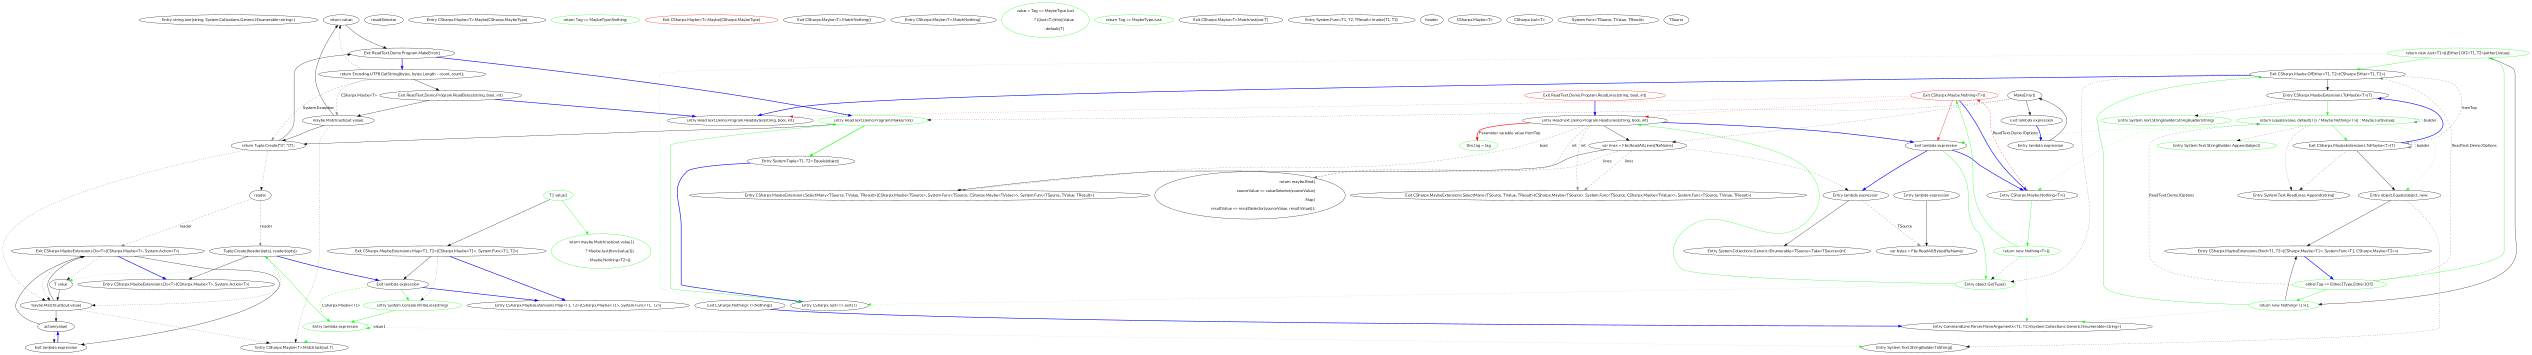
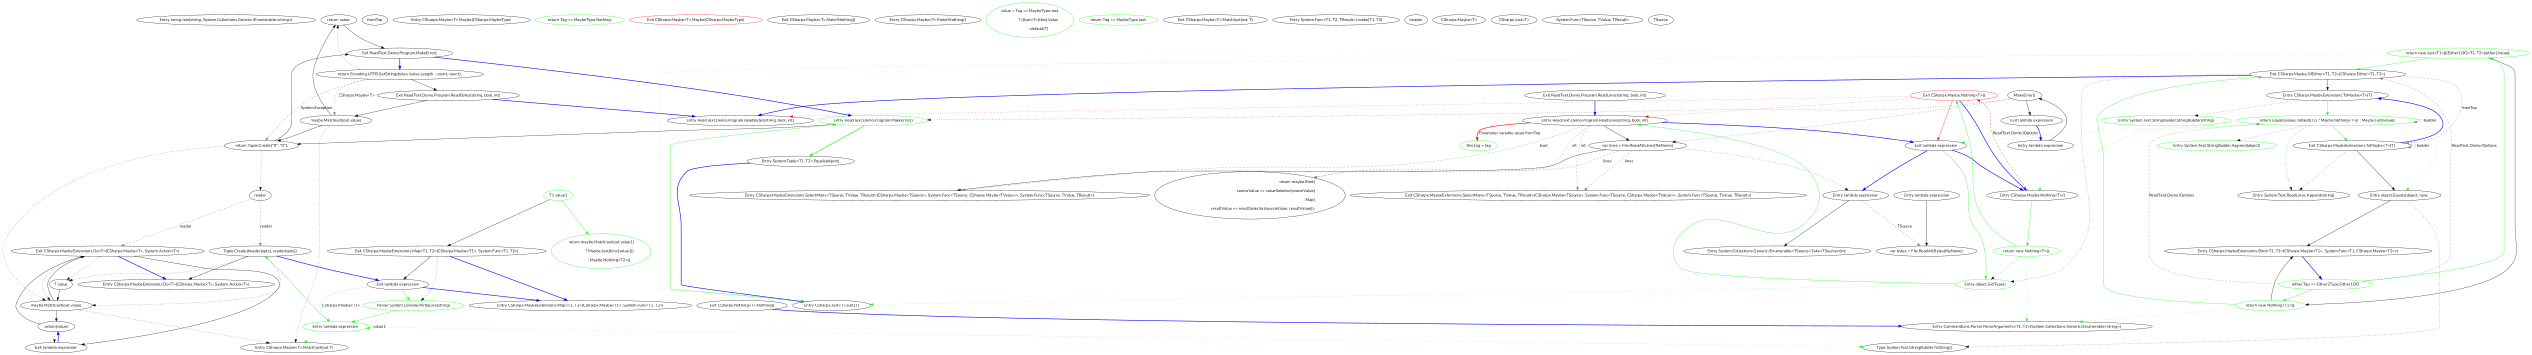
  digraph {
    fontname=Nunito
    node [cluster="lambda expression" file="ResultExtensions.cs" fontname=Nunito span="0-0"]
    edge [fontname=Nunito style=solid]
    n1 [cluster="string.Join(string, System.Collections.Generic.IEnumerable<string>)" label="Entry string.Join(string, System.Collections.Generic.IEnumerable<string>)"]
    n2 [cluster="CSharpx.MaybeExtensions.FromJust<T>(CSharpx.Maybe<T>, System.Exception)" label="return value;" span="165-165"]
    n3 [cluster="ReadText.Demo.Program.MakeError()" label="Exit ReadText.Demo.Program.MakeError()" span="74-74"]
    n4 [cluster="ReadText.Demo.Program.MakeError()" color=green community=0 label="Entry ReadText.Demo.Program.MakeError()" span="74-74"]
    n5 [cluster="ReadText.Demo.Program.ReadBytes(string, bool, int)" label="return Encoding.UTF8.GetString(bytes, bytes.Length - count, count);" span="71-71"]
    n6 [cluster="CSharpx.Nothing<T>.Nothing()" label="Exit CSharpx.Nothing<T>.Nothing()" span="48-48"]
    n7 [cluster="CommandLine.Parser.ParseArguments<T1, T2>(System.Collections.Generic.IEnumerable<string>)" label="Entry CommandLine.Parser.ParseArguments<T1, T2>(System.Collections.Generic.IEnumerable<string>)" span="25-25"]
    n8 [cluster="CSharpx.MaybeExtensions.FromJust<T>(CSharpx.Maybe<T>, System.Exception)" label="maybe.MatchJust(out value)" span="163-163"]
    n9 [cluster="ReadText.Demo.Program.MakeError()" label="return Tuple.Create(''\0'', ''\0'');" span="76-76"]
    n10 [cluster="CSharpx.Maybe<T>.MatchJust(out T)" label="Entry CSharpx.Maybe<T>.MatchJust(out T)" span="34-34"]
    n11 [cluster="CSharpx.MaybeExtensions.Do<T>(CSharpx.Maybe<T>, System.Action<T>)" label="maybe.MatchJust(out value)" span="137-137"]
    n12 [cluster="System.ArgumentException.ArgumentException(string)" label=reader span=""]
    n13 [label="Exit lambda expression" span="45-45"]
    n14 [cluster="CSharpx.MaybeExtensions.Do<T>(CSharpx.Maybe<T>, System.Action<T>)" label="action(value)" span="139-139"]
    n15 [cluster="CSharpx.MaybeExtensions.Do<T>(CSharpx.Maybe<T>, System.Action<T>)" label="Exit CSharpx.MaybeExtensions.Do<T>(CSharpx.Maybe<T>, System.Action<T>)" span="134-134"]
    n16 [cluster="CSharpx.Just<T>.Just(T)" label="Entry CSharpx.Just<T>.Just(T)" span="58-58"]
    n17 [cluster="System.Tuple<T1, T2>.Equals(object)" label="Entry System.Tuple<T1, T2>.Equals(object)"]
    n18 [label="Entry lambda expression" span="157-157"]
    n19 [cluster="ReadText.Demo.Program.ReadBytes(string, bool, int)" label="var bytes = File.ReadAllBytes(fileName)" span="66-66"]
-   n20 [cluster="System.Text.StringBuilder.ToString()" label="Entry System.Text.StringBuilder.ToString()"]
+   n20 [cluster="System.Text.StringBuilder.ToString()" label="Type System.Text.StringBuilder.ToString()"]
    n21 [cluster="CSharpx.MaybeExtensions.Do<T>(CSharpx.Maybe<T>, System.Action<T>)" label="T value" span="136-136"]
    n22 [label="Tuple.Create(header(opts), reader(opts))" span="44-44"]
    n23 [label="Exit lambda expression" span="35-39"]
    n24 [cluster="CSharpx.MaybeExtensions.Do<T>(CSharpx.Maybe<T>, System.Action<T>)" label="Entry CSharpx.MaybeExtensions.Do<T>(CSharpx.Maybe<T>, System.Action<T>)" span="134-134"]
-   n25 [cluster="ReadText.Demo.Program.ReadLines(string, bool, int)" label="Exit ReadText.Demo.Program.ReadLines(string, bool, int)" span="54-54" color=red]
+   n25 [cluster="ReadText.Demo.Program.ReadLines(string, bool, int)" label="Exit ReadText.Demo.Program.ReadLines(string, bool, int)" span="54-54"]
    n26 [cluster="ReadText.Demo.Program.ReadLines(string, bool, int)" label="Entry ReadText.Demo.Program.ReadLines(string, bool, int)" span="54-54"]
    n27 [cluster="ReadText.Demo.Program.ReadLines(string, bool, int)" label="var lines = File.ReadAllLines(fileName)" span="56-56"]
    n28 [cluster="CSharpx.MaybeExtensions.SelectMany<TSource, TValue, TResult>(CSharpx.Maybe<TSource>, System.Func<TSource, CSharpx.Maybe<TValue>>, System.Func<TSource, TValue, TResult>)" label="Entry CSharpx.MaybeExtensions.SelectMany<TSource, TValue, TResult>(CSharpx.Maybe<TSource>, System.Func<TSource, CSharpx.Maybe<TValue>>, System.Func<TSource, TValue, TResult>)" span="149-149"]
    n29 [cluster="CSharpx.MaybeExtensions.SelectMany<TSource, TValue, TResult>(CSharpx.Maybe<TSource>, System.Func<TSource, CSharpx.Maybe<TValue>>, System.Func<TSource, TValue, TResult>)" label="return maybe.Bind(\r\n                sourceValue => valueSelector(sourceValue)\r\n                    .Map(\r\n                        resultValue => resultSelector(sourceValue, resultValue)));" span="154-157"]
    n30 [cluster="CSharpx.MaybeExtensions.SelectMany<TSource, TValue, TResult>(CSharpx.Maybe<TSource>, System.Func<TSource, CSharpx.Maybe<TValue>>, System.Func<TSource, TValue, TResult>)" label="Exit CSharpx.MaybeExtensions.SelectMany<TSource, TValue, TResult>(CSharpx.Maybe<TSource>, System.Func<TSource, CSharpx.Maybe<TValue>>, System.Func<TSource, TValue, TResult>)" span="149-149"]
    n31 [label="Exit lambda expression" span="14-20"]
    n32 [cluster="CSharpx.Maybe<T>.Maybe(CSharpx.MaybeType)" color=green community=0 label="this.tag = tag" span="21-21"]
    n33 [label="Entry lambda expression" span="155-157"]
    n34 [cluster="System.Collections.Generic.IEnumerable<TSource>.Take<TSource>(int)" label="Entry System.Collections.Generic.IEnumerable<TSource>.Take<TSource>(int)"]
    n35 [label="Entry lambda expression" span="46-46"]
    n36 [label="MakeError()" span="46-46"]
    n37 [label="Exit lambda expression" span="46-46"]
-   n38 [cluster="System.Console.WriteLine(string)" color=green community=0 label="Entry System.Console.WriteLine(string)"]
+   n38 [cluster="System.Console.WriteLine(string)" color=green community=0 label="Parser System.Console.WriteLine(string)"]
    n39 [color=green community=0 label="Entry lambda expression" span="44-44"]
    n40 [cluster="CSharpx.MaybeExtensions.Map<T1, T2>(CSharpx.Maybe<T1>, System.Func<T1, T2>)" label="Entry CSharpx.MaybeExtensions.Map<T1, T2>(CSharpx.Maybe<T1>, System.Func<T1, T2>)" span="118-118"]
    n41 [cluster="ReadText.Demo.Program.ReadBytes(string, bool, int)" label="Exit ReadText.Demo.Program.ReadBytes(string, bool, int)" span="64-64"]
    n42 [cluster="ReadText.Demo.Program.ReadBytes(string, bool, int)" label="Entry ReadText.Demo.Program.ReadBytes(string, bool, int)" span="64-64"]
    n43 [cluster="object.GetType()" color=green community=0 label="Entry object.GetType()"]
    n44 [cluster="CSharpx.Maybe.Nothing<T>()" label="Entry CSharpx.Maybe.Nothing<T>()" span="75-75"]
    n45 [cluster="CSharpx.Maybe.Nothing<T>()" color=green community=0 label="return new Nothing<T>();" span="77-77"]
    n46 [cluster="CSharpx.Maybe.Nothing<T>()" color=red community=0 label="Exit CSharpx.Maybe.Nothing<T>()" span="75-75"]
    n47 [cluster="CSharpx.Maybe.OfEither<T1, T2>(CSharpx.Either<T1, T2>)" color=green community=0 label="return new Just<T1>(((Either1Of2<T1, T2>)either).Value);" span="93-93"]
    n48 [cluster="CSharpx.Maybe.OfEither<T1, T2>(CSharpx.Either<T1, T2>)" label="Exit CSharpx.Maybe.OfEither<T1, T2>(CSharpx.Either<T1, T2>)" span="89-89"]
    n49 [cluster="CSharpx.Maybe.OfEither<T1, T2>(CSharpx.Either<T1, T2>)" color=green community=0 label="return new Nothing<T1>();" span="95-95"]
    n50 [cluster="CSharpx.MaybeExtensions.ToMaybe<T>(T)" label="Entry CSharpx.MaybeExtensions.ToMaybe<T>(T)" span="105-105"]
    n51 [cluster="CSharpx.MaybeExtensions.ToMaybe<T>(T)" label="Exit CSharpx.MaybeExtensions.ToMaybe<T>(T)" span="105-105"]
    n52 [cluster="CSharpx.MaybeExtensions.Bind<T1, T2>(CSharpx.Maybe<T1>, System.Func<T1, CSharpx.Maybe<T2>>)" label="Entry CSharpx.MaybeExtensions.Bind<T1, T2>(CSharpx.Maybe<T1>, System.Func<T1, CSharpx.Maybe<T2>>)" span="110-110"]
    n53 [cluster="CSharpx.MaybeExtensions.ToMaybe<T>(T)" color=green community=0 label="return Equals(value, default(T)) ? Maybe.Nothing<T>() : Maybe.Just(value);" span="107-107"]
    n54 [cluster="System.Text.StringBuilder.StringBuilder(string)" color=green community=0 label="Entry System.Text.StringBuilder.StringBuilder(string)"]
    n55 [cluster="object.Equals(object, object)" label="Entry object.Equals(object, new)"]
    n56 [cluster="System.Text.StringBuilder.Append(string)" label="Entry System.Text.ReadLines.Append(string)"]
    n57 [cluster="System.Text.StringBuilder.Append(object)" color=green community=0 label="Entry System.Text.StringBuilder.Append(object)"]
    n58 [cluster="CSharpx.MaybeExtensions.Map<T1, T2>(CSharpx.Maybe<T1>, System.Func<T1, T2>)" color=green community=0 label="T1 value1" span="120-120"]
    n59 [cluster="CSharpx.MaybeExtensions.Map<T1, T2>(CSharpx.Maybe<T1>, System.Func<T1, T2>)" label="Exit CSharpx.MaybeExtensions.Map<T1, T2>(CSharpx.Maybe<T1>, System.Func<T1, T2>)" span="118-118"]
    n60 [cluster="CSharpx.MaybeExtensions.Map<T1, T2>(CSharpx.Maybe<T1>, System.Func<T1, T2>)" color=green community=0 label="return maybe.MatchJust(out value1)\r\n                ? Maybe.Just(func(value1))\r\n                : Maybe.Nothing<T2>();" span="121-123"]
    n61 [cluster="CSharpx.Maybe.OfEither<T1, T2>(CSharpx.Either<T1, T2>)" color=green community=0 label="either.Tag == Either2Type.Either1Of2" span="91-91"]
-   n62 [cluster="ReadText.Demo.Program.ReadBytes(string, bool, int)" label=resultSelector span="67-67"]
+   n62 [cluster="ReadText.Demo.Program.ReadBytes(string, bool, int)" label=fromTop span="67-67"]
    n63 [cluster="CSharpx.Maybe<T>.Maybe(CSharpx.MaybeType)" label="Entry CSharpx.Maybe<T>.Maybe(CSharpx.MaybeType)" span="19-19"]
    n64 [cluster="CSharpx.Maybe<T>.MatchNothing()" color=green community=0 label="return Tag == MaybeType.Nothing;" span="31-31"]
    n65 [cluster="CSharpx.Maybe<T>.Maybe(CSharpx.MaybeType)" color=red community=0 label="Exit CSharpx.Maybe<T>.Maybe(CSharpx.MaybeType)" span="19-19"]
    n66 [cluster="CSharpx.Maybe<T>.MatchNothing()" label="Exit CSharpx.Maybe<T>.MatchNothing()" span="29-29"]
    n67 [cluster="CSharpx.Maybe<T>.MatchNothing()" label="Entry CSharpx.Maybe<T>.MatchNothing()" span="29-29"]
    n68 [cluster="CSharpx.Maybe<T>.MatchJust(out T)" color=green community=0 label="value = Tag == MaybeType.Just\r\n                ? ((Just<T>)this).Value\r\n                : default(T)" span="36-38"]
    n69 [cluster="CSharpx.Maybe<T>.MatchJust(out T)" color=green community=0 label="return Tag == MaybeType.Just;" span="39-39"]
    n70 [cluster="CSharpx.Maybe<T>.MatchJust(out T)" label="Exit CSharpx.Maybe<T>.MatchJust(out T)" span="34-34"]
    n71 [cluster="System.Func<T1, T2, TResult>.Invoke(T1, T2)" label="Entry System.Func<T1, T2, TResult>.Invoke(T1, T2)"]
    n72 [label=header cluster="" span=""]
    n73 [label="CSharpx.Maybe<T>" cluster="" span=""]
    n74 [label="CSharpx.Just<T>" cluster="" span=""]
    n75 [label="System.Func<TSource, TValue, TResult>" cluster="" span=""]
    n76 [label=TSource cluster="" span=""]
    n2 -> n3
    n3 -> n4 [color=blue style=bold]
    n3 -> n5 [color=blue style=bold]
    n4 -> n9
    n4 -> n17 [color=green style=bold]
    n5 -> n2 [style=dotted]
    n5 -> n8 [color=darkseagreen4 label="CSharpx.Maybe<T>" style=dashed]
    n5 -> n9 [color=darkseagreen4 label="System.Exception" style=dashed]
    n5 -> n41
    n6 -> n7 [color=blue style=bold]
    n8 -> n2
    n8 -> n9
    n8 -> n10 [style=dotted]
    n9 -> n3
    n9 -> n11 [style=dotted]
    n9 -> n12 [style=dotted]
    n11 -> n10 [style=dotted]
    n11 -> n14
    n11 -> n15
    n12 -> n15 [color=darkseagreen4 label=reader style=dashed]
    n12 -> n22 [color=darkseagreen4 label=reader style=dashed]
    n13 -> n14 [color=blue style=bold]
    n14 -> n13 [style=dotted]
    n14 -> n15
    n15 -> n11 [style=dotted]
    n15 -> n13
    n15 -> n21 [style=dotted]
    n15 -> n24 [color=blue style=bold]
    n16 -> n4 [color=green]
    n17 -> n16 [color=blue style=bold]
    n18 -> n19
    n21 -> n11
    n22 -> n11 [style=dotted]
-   n22 -> n21 [style=dotted color=green]
+   n22 -> n21 [style=dotted]
    n22 -> n23 [color=blue style=bold]
    n22 -> n24
    n23 -> n38 [color=green]
    n23 -> n39 [color=green label="CSharpx.Maybe<T1>" style=dashed]
    n23 -> n40 [color=blue style=bold]
    n25 -> n26 [color=blue style=bold]
    n26 -> n27
    n26 -> n28 [color=darkseagreen4 label=bool style=dashed]
    n26 -> n29 [color=darkseagreen4 label=int style=dashed]
    n26 -> n30 [color=darkseagreen4 label=int style=dashed]
    n26 -> n31 [color=blue style=bold]
    n26 -> n32 [color=red label="Parameter variable value fromTop" style=bold]
    n27 -> n28
    n27 -> n29 [color=darkseagreen4 label=lines style=dashed]
    n27 -> n30 [color=darkseagreen4 label=lines style=dashed]
    n27 -> n33 [style=dotted]
    n31 -> n33 [color=blue style=bold]
    n31 -> n43 [color=green]
    n31 -> n44 [color=blue style=bold]
    n33 -> n19 [color=darkseagreen4 label=TSource style=dashed]
    n33 -> n34
    n35 -> n36
    n36 -> n4 [style=dotted]
    n36 -> n27 [style=dotted]
    n36 -> n37
    n37 -> n35 [color=blue style=bold]
    n38 -> n39 [color=green]
    n39 -> n10 [color=green style=dotted]
    n39 -> n20 [color=green style=dotted]
    n39 -> n22 [color=green]
    n39 -> n39 [color=green label=value1 style=dashed]
    n41 -> n8
    n41 -> n42 [color=blue style=bold]
    n43 -> n16 [color=green style=dotted]
    n43 -> n26 [color=green]
    n44 -> n45 [color=green]
    n44 -> n46 [color=red label="ReadText.Demo.IOptions" style=dashed]
    n45 -> n7 [color=green style=dotted]
    n45 -> n43 [style=dotted]
    n45 -> n46 [color=green]
    n46 -> n26 [color=red style=dotted]
    n46 -> n31 [color=red]
    n46 -> n42 [color=red style=dotted]
    n46 -> n44 [color=blue style=bold]
    n47 -> n16 [color=green style=dotted]
    n47 -> n48 [color=green]
    n47 -> n49
    n48 -> n42 [color=blue style=bold]
    n48 -> n43 [style=dotted]
    n48 -> n50
    n48 -> n51 [color=darkseagreen4 label=fromTop style=dashed]
    n49 -> n7 [color=green style=dotted]
    n49 -> n48 [color=green]
    n49 -> n52
    n50 -> n53 [color=green]
    n50 -> n54 [style=dotted]
    n51 -> n50 [color=blue style=bold]
    n51 -> n51 [color=darkseagreen4 label=builder style=dashed]
    n51 -> n55
    n51 -> n56 [style=dotted]
    n52 -> n61 [color=blue style=bold]
    n53 -> n31 [color=green style=dotted]
    n53 -> n44 [color=green style=dotted]
    n53 -> n51 [color=green]
    n53 -> n53 [color=darkseagreen4 label=builder style=dashed]
    n53 -> n55 [color=green style=dotted]
    n53 -> n56 [style=dotted]
    n53 -> n57 [style=dotted]
    n55 -> n20 [style=dotted]
    n55 -> n52
    n58 -> n59
    n58 -> n60 [color=green]
    n59 -> n23
    n59 -> n38 [style=dotted]
    n59 -> n40 [color=blue style=bold]
    n61 -> n47 [color=green]
    n61 -> n48 [color=darkseagreen4 label="ReadText.Demo.IOptions" style=dashed]
    n61 -> n49 [color=green]
    n61 -> n53 [color=darkseagreen4 label="ReadText.Demo.IOptions" style=dashed]
  }
